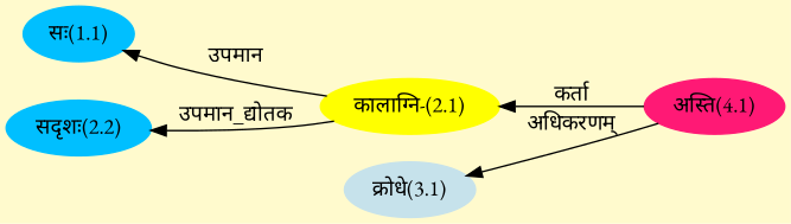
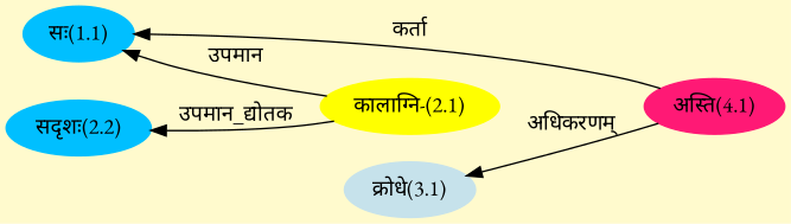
  digraph {
    bgcolor=lemonchiffon1
    compound=true
    fontname="EB Garamond"
    rankdir=LR
    node [color="#00BFFF" fontname="EB Garamond" style=filled]
    edge [dir=back fontname="EB Garamond"]
    n1 [label="सः(1.1)"]
    n2 [color="#FF1975" label="अस्ति(4.1)"]
    n3 [color="#FFFF00" label="कालाग्नि-(2.1)"]
    n4 [label="सदृशः(2.2)"]
    n5 [color="#C6E2EB" label="क्रोधे(3.1)"]
-   n3 -> n2 [label="कर्ता"]
+   n1 -> n2 [label="कर्ता"]
    n1 -> n3 [label="उपमान"]
    n4 -> n3 [label="उपमान_द्योतक"]
    n5 -> n2 [label="अधिकरणम्"]
  }
